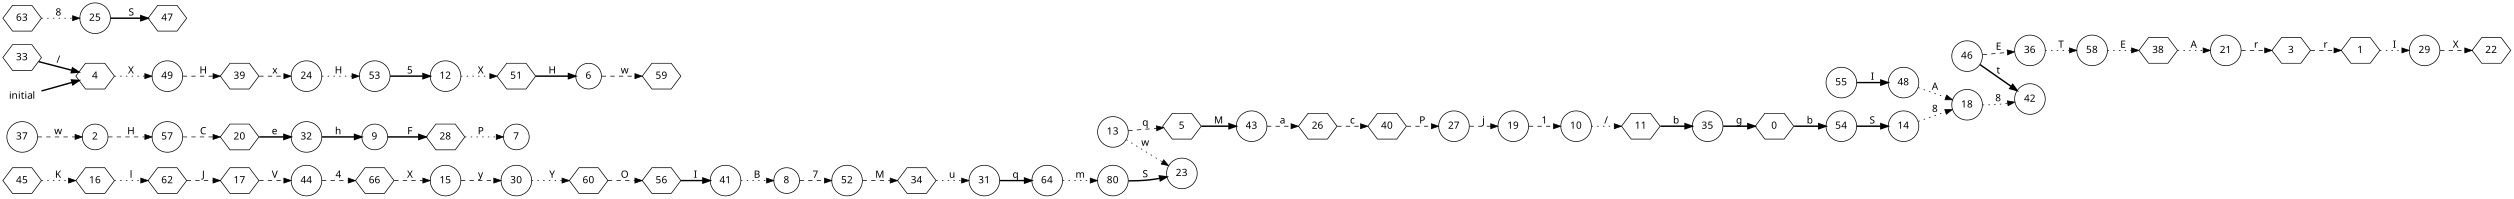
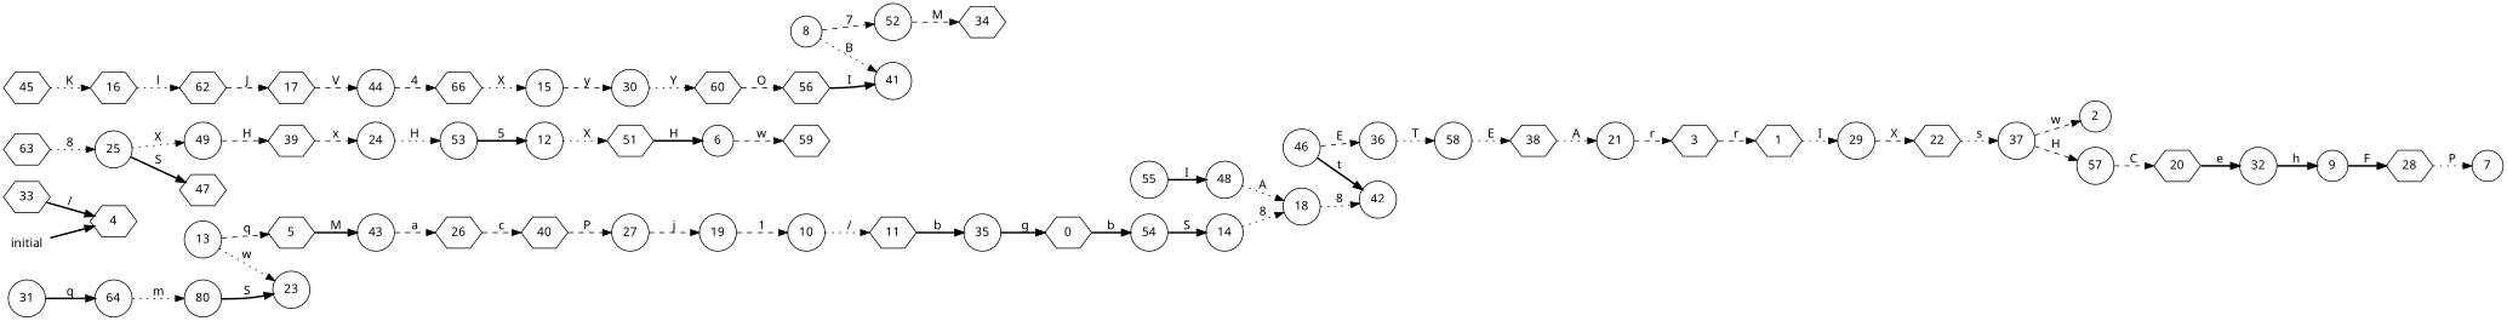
  digraph {
    fontname="Noto Sans"
    rankdir=LR
    node [fontname="Noto Sans" shape=circle]
    edge [fontname="Noto Sans" style=dashed]
    0 [shape=hexagon]
    54
    14
    18
    1 [shape=hexagon]
    29
    22 [shape=hexagon]
    37
    2
    57
    20 [shape=hexagon]
    32
    3 [shape=hexagon]
    4 [shape=hexagon]
    49
    39 [shape=hexagon]
    24
    5 [shape=hexagon]
    43
    26 [shape=hexagon]
    40 [shape=hexagon]
    59 [shape=hexagon]
    6
    63 [shape=hexagon]
    25
    8
    52
    34 [shape=hexagon]
    31
    28 [shape=hexagon]
    9
    7
    11 [shape=hexagon]
    10
    35
    51 [shape=hexagon]
    12
    13
    23
    55
    48
    15
    30
    60 [shape=hexagon]
    56 [shape=hexagon]
    16 [shape=hexagon]
    62 [shape=hexagon]
    17 [shape=hexagon]
    44
    n50 [label=66 shape=hexagon]
    42
    46
    36
    19
    21
    53
    47 [shape=hexagon]
    45 [shape=hexagon]
    27
    41
    64
    n62 [label=80]
    33 [shape=hexagon]
    initial [shape=plaintext]
    58
    38 [shape=hexagon]
    0 -> 54 [label=b style=bold]
    54 -> 14 [label=S style=bold]
    14 -> 18 [label=8 style=dotted]
    18 -> 42 [label=8 style=dotted]
    1 -> 29 [label=I style=dotted]
    29 -> 22 [label=X]
+   22 -> 37 [label=s style=dotted]
    37 -> 2 [label=w]
-   2 -> 57 [label=H]
+   37 -> 57 [label=H]
    57 -> 20 [label=C]
    20 -> 32 [label=e style=bold]
    32 -> 9 [label=h style=bold]
    3 -> 1 [label=r]
-   4 -> 49 [label=X style=dotted]
+   25 -> 49 [label=X style=dotted]
    49 -> 39 [label=H]
    39 -> 24 [label=x]
    24 -> 53 [label=H style=dotted]
    5 -> 43 [label=M style=bold]
    43 -> 26 [label=a]
    26 -> 40 [label=c]
    40 -> 27 [label=P]
    6 -> 59 [label=w]
    63 -> 25 [label=8 style=dotted]
    25 -> 47 [label=S style=bold]
    8 -> 52 [label=7]
    52 -> 34 [label=M]
-   34 -> 31 [label=u style=dotted]
    31 -> 64 [label=q style=bold]
    28 -> 7 [label=P style=dotted]
    9 -> 28 [label=F style=bold]
    11 -> 35 [label=b style=bold]
    10 -> 11 [label="/" style=dotted]
    35 -> 0 [label=g style=bold]
    51 -> 6 [label=H style=bold]
    12 -> 51 [label=X style=dotted]
    13 -> 5 [label=q]
    13 -> 23 [label=w style=dotted]
    55 -> 48 [label=I style=bold]
    48 -> 18 [label=A style=dotted]
    15 -> 30 [label=y]
    30 -> 60 [label=Y style=dotted]
    60 -> 56 [label=O]
    56 -> 41 [label=I style=bold]
    16 -> 62 [label=l style=dotted]
    62 -> 17 [label=J]
    17 -> 44 [label=V]
    44 -> n50 [label=4]
-   n50 -> 15 [label=X]
+   n50 -> 15 [label=X style=dotted]
    46 -> 42 [label=t style=bold]
    46 -> 36 [label=E]
    36 -> 58 [label=T style=dotted]
    19 -> 10 [label=1]
    21 -> 3 [label=r]
    53 -> 12 [label=5 style=bold]
    45 -> 16 [label=K style=dotted]
    27 -> 19 [label=j]
-   41 -> 8 [label=B style=dotted]
+   8 -> 41 [label=B style=dotted]
    64 -> n62 [label=m style=dotted]
    n62 -> 23 [label=S style=bold]
    33 -> 4 [label="/" style=bold]
    initial -> 4 [style=bold]
    58 -> 38 [label=E style=dotted]
    38 -> 21 [label=A style=dotted]
  }
